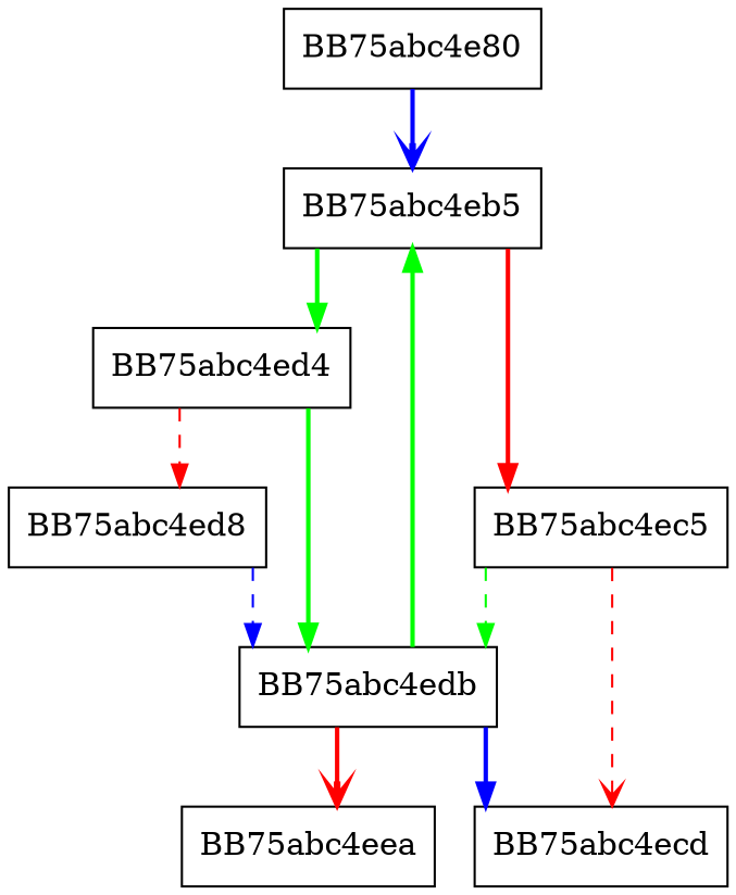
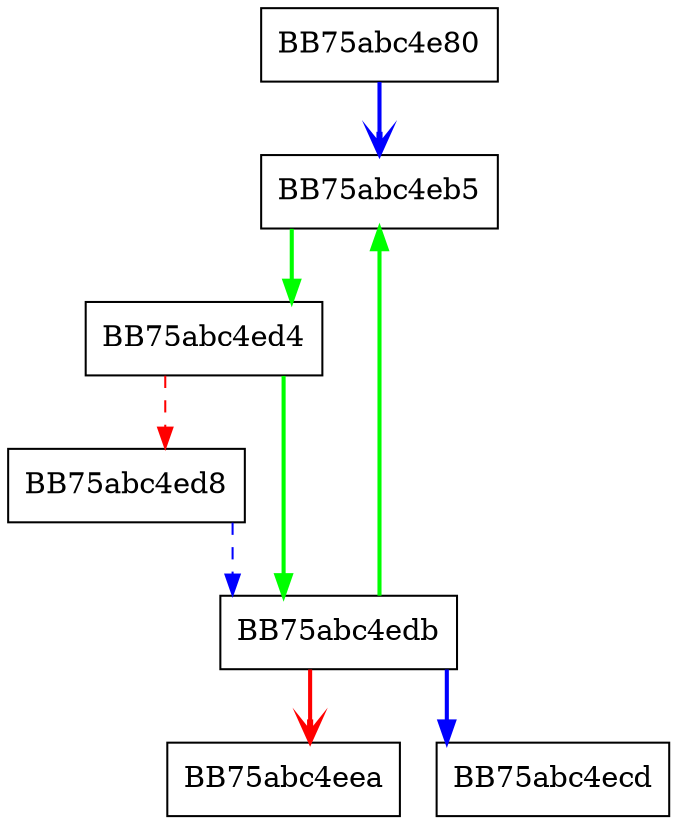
  digraph {
    splines=ortho
    node [shape=box]
    edge [arrowhead=normal color=green style=bold]
    BB75abc4e80
    BB75abc4eb5
    BB75abc4ed4
-   BB75abc4ec5
    BB75abc4edb
    BB75abc4ed8
    BB75abc4ecd
    BB75abc4eea
    BB75abc4e80 -> BB75abc4eb5 [arrowhead=vee color=blue]
    BB75abc4eb5 -> BB75abc4ed4
-   BB75abc4eb5 -> BB75abc4ec5 [color=red]
    BB75abc4ed4 -> BB75abc4edb
    BB75abc4ed4 -> BB75abc4ed8 [color=red style=dashed]
-   BB75abc4ec5 -> BB75abc4edb [style=dashed]
-   BB75abc4ec5 -> BB75abc4ecd [arrowhead=vee color=red style=dashed]
    BB75abc4edb -> BB75abc4eb5
    BB75abc4edb -> BB75abc4ecd [color=blue]
    BB75abc4edb -> BB75abc4eea [arrowhead=vee color=red]
    BB75abc4ed8 -> BB75abc4edb [color=blue style=dashed]
  }
